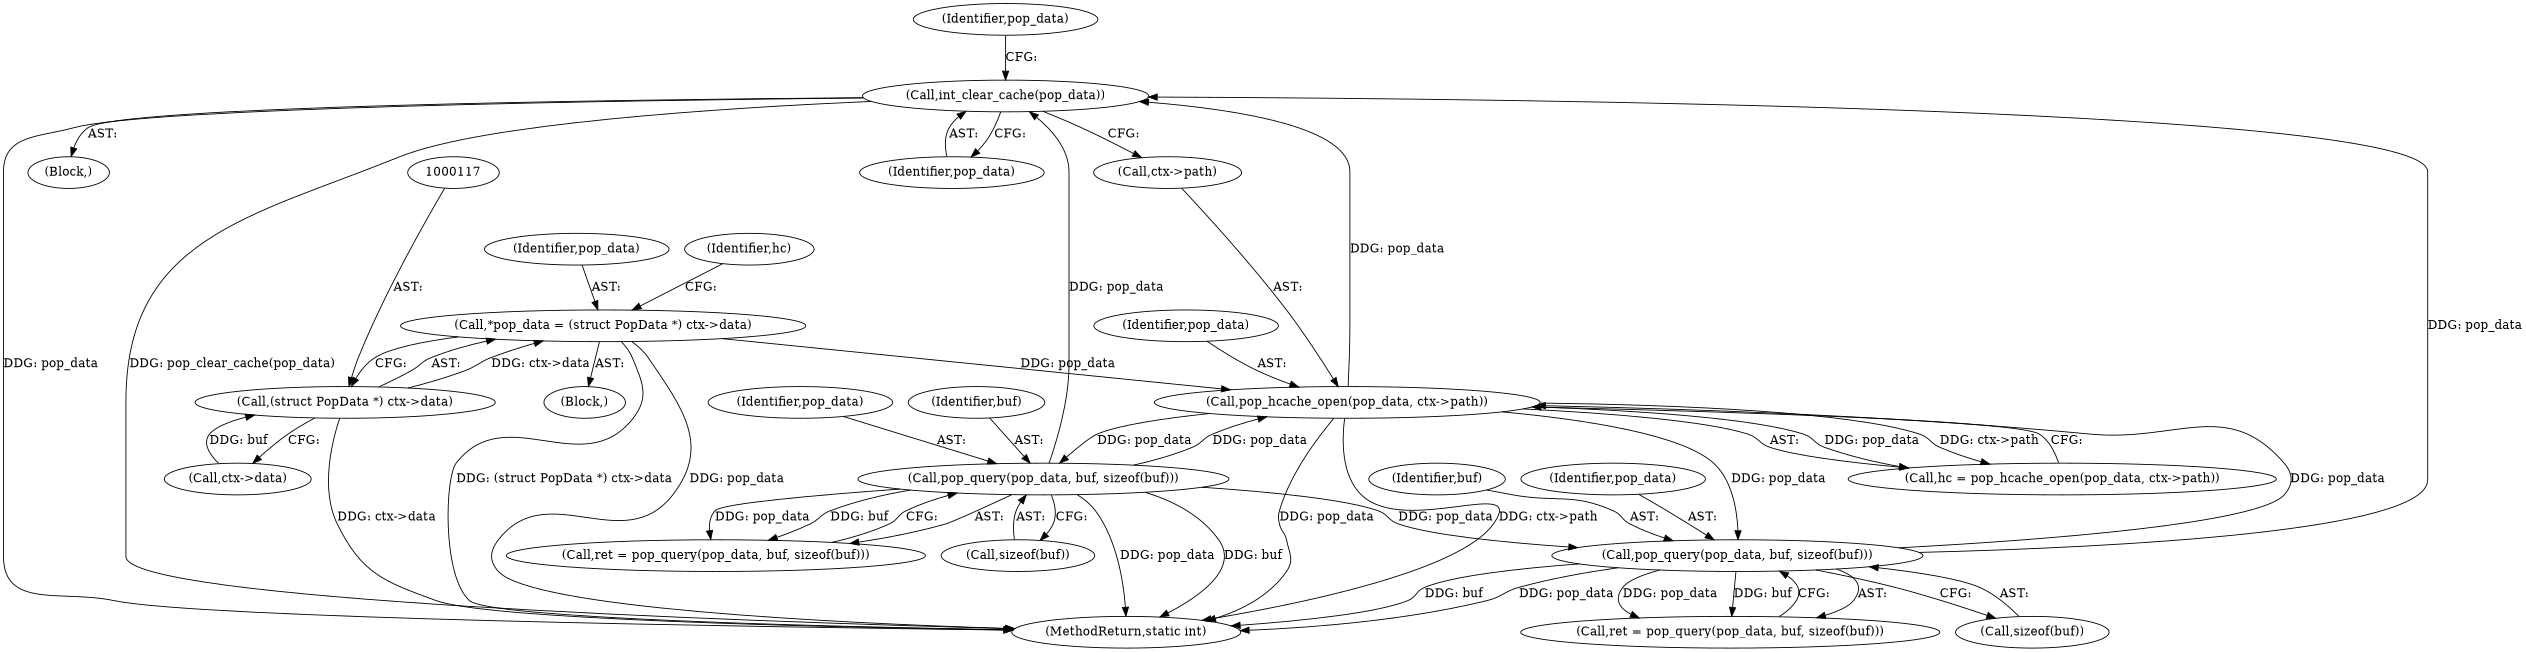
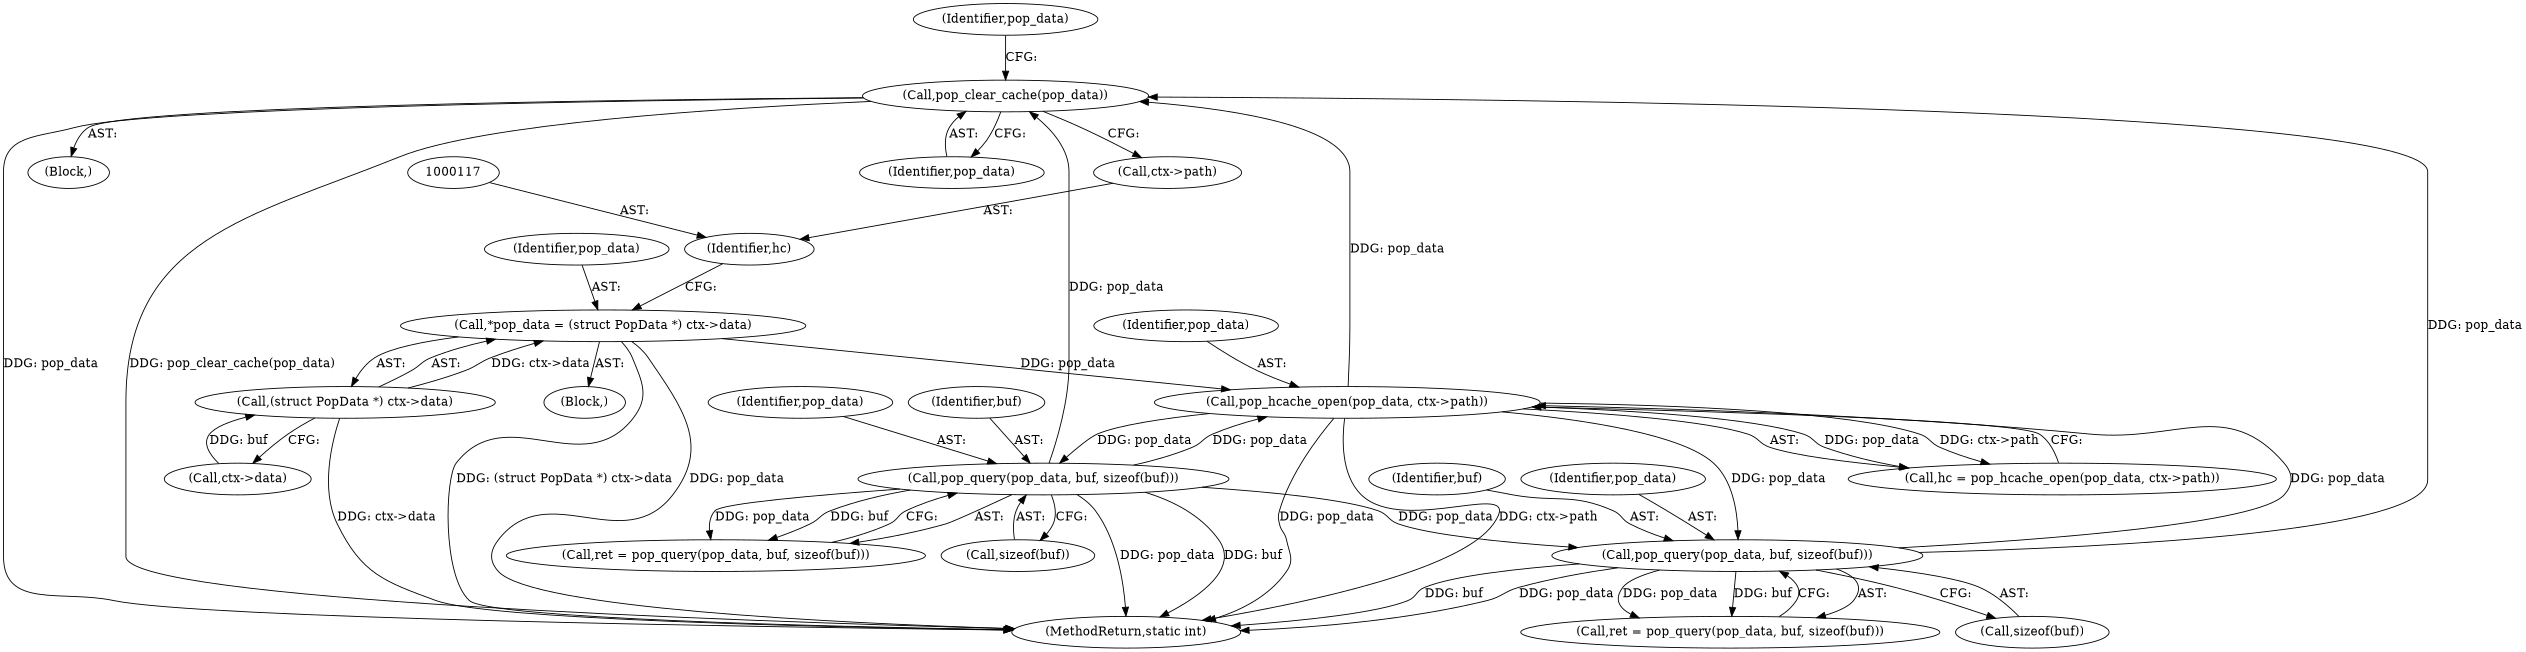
  digraph {
-   n1 [label="(Call,int_clear_cache(pop_data))"]
+   n1 [label="(Call,pop_clear_cache(pop_data))"]
    n2 [label="(Block,)"]
    n3 [label="(MethodReturn,static int)"]
    n4 [label="(Identifier,pop_data)"]
    n5 [label="(Call,ctx->path)"]
    n6 [label="(Call,pop_query(pop_data, buf, sizeof(buf)))"]
    n7 [label="(Call,pop_hcache_open(pop_data, ctx->path))"]
    n8 [label="(Call,ret = pop_query(pop_data, buf, sizeof(buf)))"]
    n9 [label="(Call,sizeof(buf))"]
    n10 [label="(Call,pop_query(pop_data, buf, sizeof(buf)))"]
    n11 [label="(Call,hc = pop_hcache_open(pop_data, ctx->path))"]
    n12 [label="(Call,ret = pop_query(pop_data, buf, sizeof(buf)))"]
    n13 [label="(Call,sizeof(buf))"]
    n14 [label="(Call,*pop_data = (struct PopData *) ctx->data)"]
    n15 [label="(Call,(struct PopData *) ctx->data)"]
    n16 [label="(Block,)"]
    n17 [label="(Call,ctx->data)"]
    n18 [label="(Identifier,pop_data)"]
    n19 [label="(Identifier,buf)"]
    n20 [label="(Identifier,pop_data)"]
    n21 [label="(Identifier,hc)"]
    n22 [label="(Identifier,pop_data)"]
    n23 [label="(Identifier,buf)"]
    n24 [label="(Identifier,pop_data)"]
    n25 [label="(Identifier,pop_data)"]
    n26 [label=1000117]
    n1 -> n2 [label="AST: "]
    n1 -> n3 [label="DDG: pop_data"]
    n1 -> n3 [label="DDG: pop_clear_cache(pop_data)"]
    n1 -> n4 [label="CFG: "]
    n1 -> n5 [label="CFG: "]
    n4 -> n1 [label="AST: "]
-   n5 -> n7 [label="AST: "]
+   n5 -> n21 [label="AST: "]
    n6 -> n1 [label="DDG: pop_data"]
    n6 -> n3 [label="DDG: pop_data"]
    n6 -> n3 [label="DDG: buf"]
    n6 -> n7 [label="DDG: pop_data"]
    n6 -> n8 [label="AST: "]
    n6 -> n8 [label="DDG: pop_data"]
    n6 -> n8 [label="DDG: buf"]
    n6 -> n9 [label="CFG: "]
    n7 -> n1 [label="DDG: pop_data"]
    n7 -> n3 [label="DDG: pop_data"]
    n7 -> n3 [label="DDG: ctx->path"]
    n7 -> n6 [label="DDG: pop_data"]
    n7 -> n10 [label="DDG: pop_data"]
    n7 -> n11 [label="AST: "]
    n7 -> n11 [label="DDG: pop_data"]
    n7 -> n11 [label="DDG: ctx->path"]
    n8 -> n6 [label="CFG: "]
    n9 -> n6 [label="AST: "]
    n10 -> n1 [label="DDG: pop_data"]
    n10 -> n3 [label="DDG: pop_data"]
    n10 -> n3 [label="DDG: buf"]
    n10 -> n6 [label="DDG: pop_data"]
    n10 -> n7 [label="DDG: pop_data"]
    n10 -> n12 [label="AST: "]
    n10 -> n12 [label="DDG: pop_data"]
    n10 -> n12 [label="DDG: buf"]
    n10 -> n13 [label="CFG: "]
    n11 -> n7 [label="CFG: "]
    n12 -> n10 [label="CFG: "]
    n13 -> n10 [label="AST: "]
    n14 -> n3 [label="DDG: (struct PopData *) ctx->data"]
    n14 -> n3 [label="DDG: pop_data"]
    n14 -> n7 [label="DDG: pop_data"]
-   n14 -> n15 [label="CFG: "]
+   n14 -> n15 [label="AST: "]
    n14 -> n16 [label="AST: "]
    n15 -> n3 [label="DDG: ctx->data"]
    n15 -> n14 [label="AST: "]
    n15 -> n14 [label="DDG: ctx->data"]
    n15 -> n17 [label="CFG: "]
    n17 -> n15 [label="DDG: buf"]
    n18 -> n1 [label="CFG: "]
    n19 -> n10 [label="AST: "]
    n20 -> n10 [label="AST: "]
    n21 -> n14 [label="CFG: "]
    n22 -> n7 [label="AST: "]
    n23 -> n6 [label="AST: "]
    n24 -> n6 [label="AST: "]
    n25 -> n14 [label="AST: "]
-   n26 -> n15 [label="AST: "]
+   n26 -> n21 [label="AST: "]
  }
